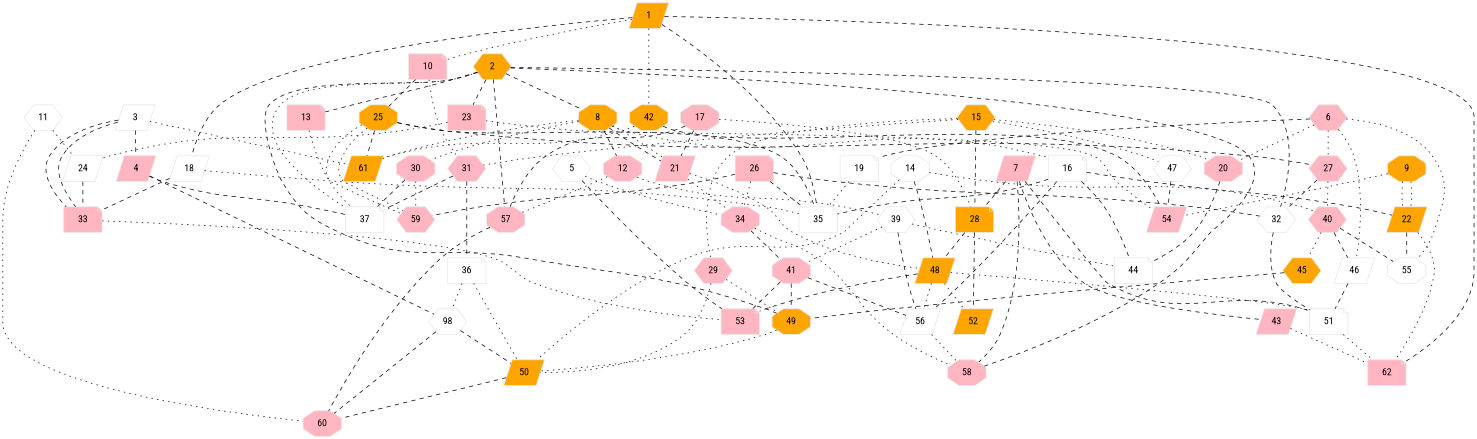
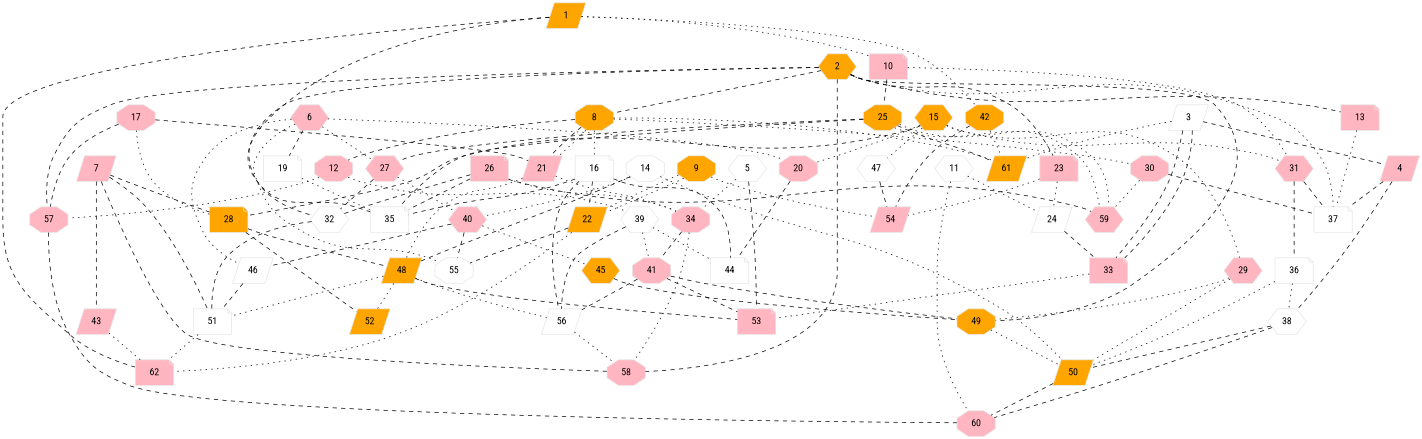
  graph {
    fontname="Roboto Condensed"
    node [color=gray90 fillcolor=lightpink fontname="Roboto Condensed" shape=parallelogram style=filled]
    edge [fontname="Roboto Condensed" style=dashed]
    1 [fillcolor=orange]
    10 [shape=note]
-   18 [fillcolor=white]
    35 [fillcolor=white shape=note]
    42 [fillcolor=orange shape=octagon]
    62 [shape=note]
    25 [fillcolor=orange shape=octagon]
    31 [shape=hexagon]
    33 [shape=note]
    61 [fillcolor=orange]
    54
    2 [fillcolor=orange shape=hexagon]
    8 [fillcolor=orange shape=octagon]
    13 [shape=note]
    23 [shape=note]
    32 [fillcolor=white shape=hexagon]
    37 [fillcolor=white shape=note]
    49 [fillcolor=orange shape=octagon]
    57 [shape=octagon]
    58 [shape=octagon]
    12 [shape=octagon]
    16 [fillcolor=white shape=note]
    21
    30 [shape=octagon]
    24 [fillcolor=white]
    51 [fillcolor=white shape=note]
    50 [fillcolor=orange]
    60 [shape=octagon]
    3 [fillcolor=white]
    4
-   38 [fillcolor=white shape=hexagon label=98]
+   38 [fillcolor=white shape=hexagon]
    53 [shape=note]
    5 [fillcolor=white shape=hexagon]
    34 [shape=octagon]
    41 [shape=octagon]
    6 [shape=hexagon]
    19 [fillcolor=white shape=note]
    20 [shape=octagon]
    27 [shape=hexagon]
    46 [fillcolor=white]
    55 [fillcolor=white shape=octagon]
    44 [fillcolor=white shape=note]
    40 [shape=hexagon]
    7
    28 [fillcolor=orange shape=note]
    43
    48 [fillcolor=orange]
    52 [fillcolor=orange]
    39 [fillcolor=white shape=hexagon]
    22 [fillcolor=orange]
    56 [fillcolor=white]
    59 [shape=hexagon]
    9 [fillcolor=orange shape=octagon]
    36 [fillcolor=white shape=note]
    11 [fillcolor=white shape=hexagon]
    14 [fillcolor=white shape=octagon]
    45 [fillcolor=orange shape=hexagon]
    15 [fillcolor=orange shape=hexagon]
    29 [shape=hexagon]
    47 [fillcolor=white shape=hexagon]
    17 [shape=octagon]
    26 [shape=note]
    1 -- 10 [style=dotted]
-   1 -- 18
    1 -- 35
    1 -- 42 [style=dotted]
    1 -- 62
    10 -- 25
    10 -- 31 [style=dotted]
-   18 -- 35 [style=dotted]
-   18 -- 33
    42 -- 61 [style=dotted]
    42 -- 54
    25 -- 35
    25 -- 61
    25 -- 27
    25 -- 59 [style=dotted]
    25 -- 59 [style=dotted]
    31 -- 37
    31 -- 36
    33 -- 53 [style=dotted]
    2 -- 8
    2 -- 13
    2 -- 23
    2 -- 32
    2 -- 37 [style=dotted]
    2 -- 49
    2 -- 57
    2 -- 58
    8 -- 61 [style=dotted]
    8 -- 12
    8 -- 16 [style=dotted]
    8 -- 21
    8 -- 21 [style=dotted]
    8 -- 30 [style=dotted]
    13 -- 37 [style=dotted]
    23 -- 54 [style=dotted]
    23 -- 24 [style=dotted]
    32 -- 51
    49 -- 50 [style=dotted]
    57 -- 60
    12 -- 57 [style=dotted]
    12 -- 39 [style=dotted]
    16 -- 35
    16 -- 44
    16 -- 22
    16 -- 56
    21 -- 34 [style=dotted]
    21 -- 48 [style=dotted]
    30 -- 37
    30 -- 59 [style=dotted]
    24 -- 33
    51 -- 62 [style=dotted]
    50 -- 60
    3 -- 33
    3 -- 33
    3 -- 61 [style=dotted]
    3 -- 4
    4 -- 37
    4 -- 38
    38 -- 50
    38 -- 60
    5 -- 53
    5 -- 34 [style=dotted]
    34 -- 58 [style=dotted]
    34 -- 41
    41 -- 49
    41 -- 53
    41 -- 56
    6 -- 19
    6 -- 20 [style=dotted]
    6 -- 27 [style=dotted]
    6 -- 46 [style=dotted]
    6 -- 55 [style=dotted]
    19 -- 35 [style=dotted]
    20 -- 44
    27 -- 32
    27 -- 40 [style=dotted]
    46 -- 51
    40 -- 46
    40 -- 55
    40 -- 45 [style=dotted]
    7 -- 58
    7 -- 51
    7 -- 28
    7 -- 43
    28 -- 48
    28 -- 52
    43 -- 62 [style=dotted]
    48 -- 51 [style=dotted]
    48 -- 53
    48 -- 52 [style=dotted]
    48 -- 56 [style=dotted]
    39 -- 41 [style=dotted]
    39 -- 44 [style=dotted]
    39 -- 56
    22 -- 62 [style=dotted]
    22 -- 55
    56 -- 58 [style=dotted]
    9 -- 54 [style=dotted]
    9 -- 22 [style=dotted]
    9 -- 22 [style=dotted]
    36 -- 50 [style=dotted]
    36 -- 38 [style=dotted]
    11 -- 24 [style=dotted]
    11 -- 60 [style=dotted]
    14 -- 50 [style=dotted]
    14 -- 40 [style=dotted]
    14 -- 48
    45 -- 49
    15 -- 31 [style=dotted]
    15 -- 20 [style=dotted]
    15 -- 28
    15 -- 29 [style=dotted]
    15 -- 47 [style=dotted]
    29 -- 49 [style=dotted]
    29 -- 50 [style=dotted]
    47 -- 54
    17 -- 57
    17 -- 21
    17 -- 28 [style=dotted]
    26 -- 35
    26 -- 32
    26 -- 34 [style=dotted]
    26 -- 59
  }
